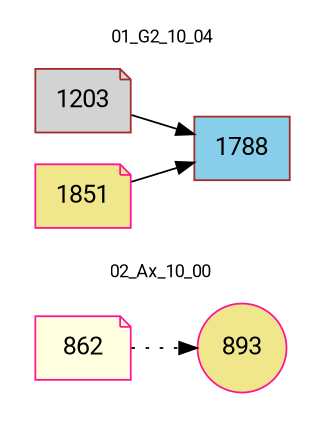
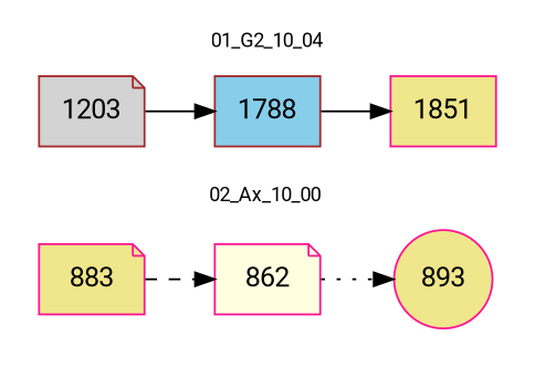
  digraph {
    fontname=Roboto
    rankdir=LR
    node [color=deeppink fillcolor=khaki fontname=Roboto shape=note style=filled]
    edge [color=black fontname=Roboto style=solid]
+   n1 [label=883]
    n2 [fillcolor=lightyellow label=862]
    n3 [label=893 shape=circle]
    n4 [color=brown fillcolor=lightgrey label=1203]
    n5 [color=brown fillcolor=skyblue label=1788 shape=box]
-   n6 [label=1851]
+   n6 [label=1851 shape=box]
    subgraph cluster_1 {
      color=white
      fontsize=10
      label="02_Ax_10_00"
+     n1
      n2
      n3
    }
    subgraph cluster_2 {
      color=white
      fontsize=10
      label="01_G2_10_04"
      n4
      n5
      n6
    }
+   n1 -> n2 [style=dashed]
    n2 -> n3 [style=dotted]
    n4 -> n5
-   n6 -> n5
+   n5 -> n6
  }
